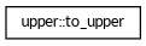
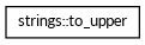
  digraph {
    rankdir=LR
    fontname=Lato
-   n1 [color=black fillcolor=white fontname=Lato fontsize=10 height=0.2 label="upper::to_upper" shape=record style=filled width=0.4]
+   n1 [color=black fillcolor=white fontname=Lato fontsize=10 height=0.2 label="strings::to_upper" shape=record style=filled width=0.4]
  }
